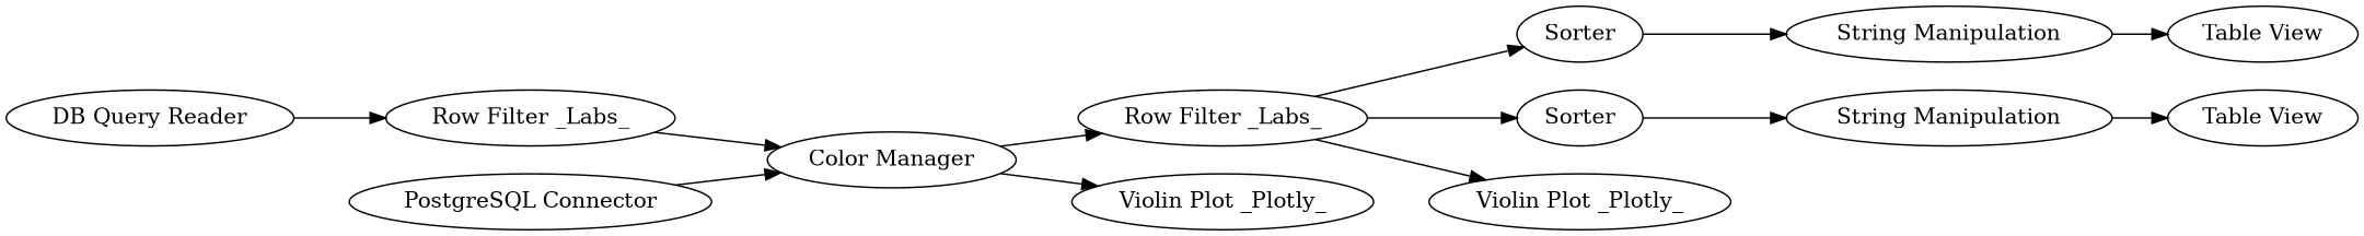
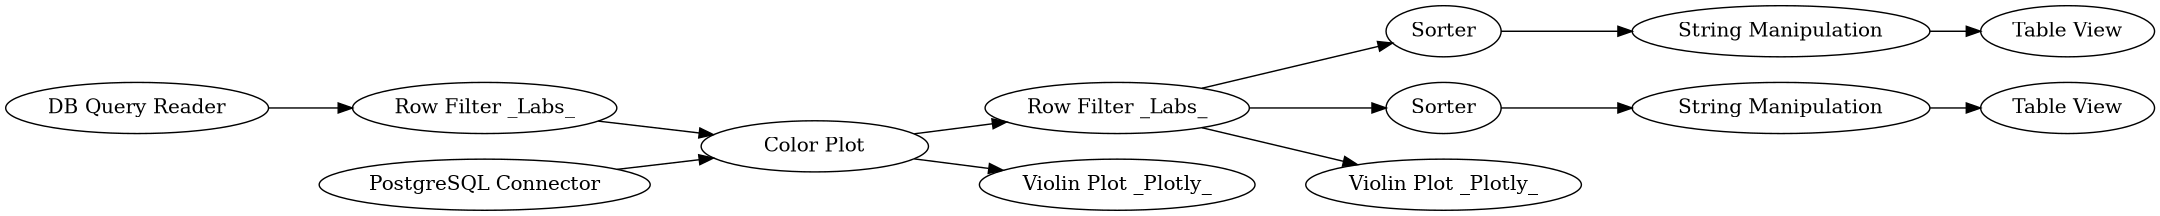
  digraph {
    rankdir=LR
    n1 [label=Sorter]
    n2 [label="String Manipulation"]
    n3 [label="Table View"]
    n4 [label="Row Filter _Labs_"]
    n5 [label=Sorter]
    n6 [label="Violin Plot _Plotly_"]
    n7 [label="String Manipulation"]
    n8 [label="Table View"]
-   n9 [label="Color Manager"]
+   n9 [label="Color Plot"]
    n10 [label="Violin Plot _Plotly_"]
    n11 [label="DB Query Reader"]
    n12 [label="Row Filter _Labs_"]
    n13 [label="PostgreSQL Connector"]
    n1 -> n2
    n2 -> n3
    n4 -> n1
    n4 -> n5
    n4 -> n6
    n5 -> n7
    n7 -> n8
    n9 -> n4
    n9 -> n10
    n11 -> n12
    n12 -> n9
    n13 -> n9
  }
